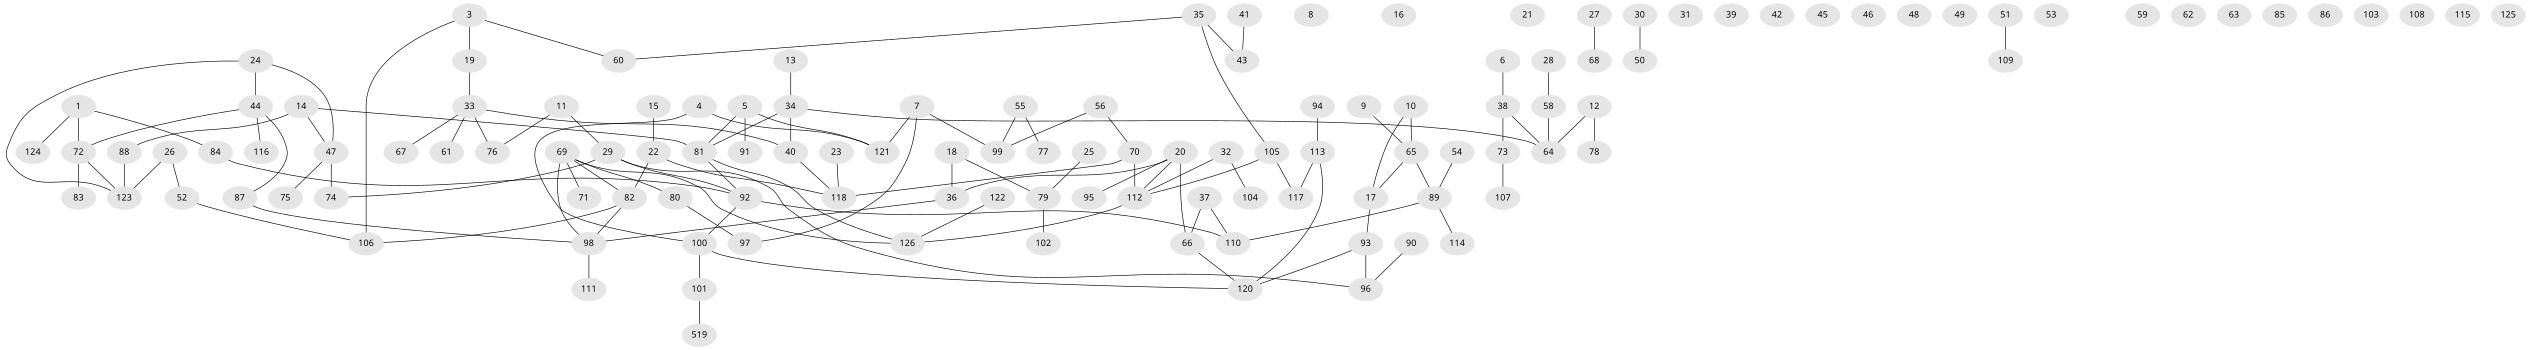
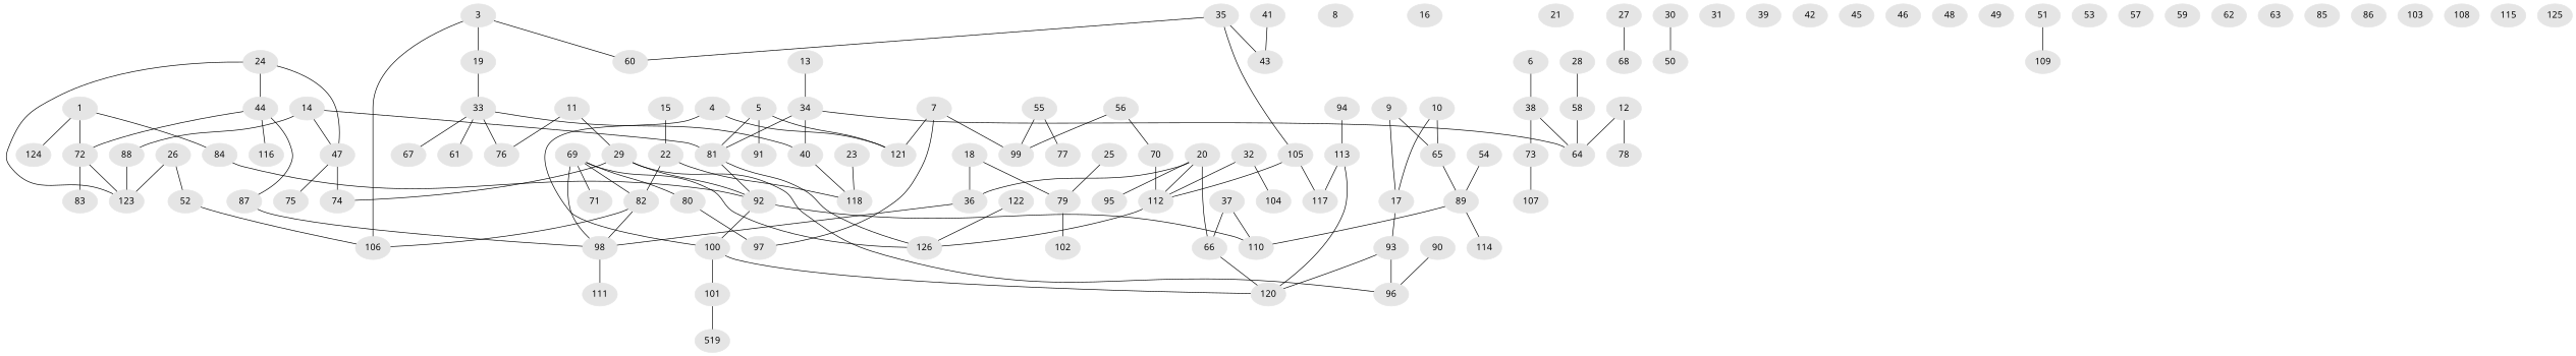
  graph {
    fontname="Noto Sans"
    node [color=gray90 fontname="Noto Sans" style=filled]
    edge [fontname="Noto Sans"]
    1
    72
    84
    124
    123
    83
    92
    52
    106
    3
    19
    60
    33
    4
    100
    121
    120
    101
    5
    81
    91
    126
    6
    38
    64
    73
    7
    97
    99
    8
    9
    17
    65
    93
    89
    10
    11
    29
    76
    74
    96
    12
    78
    13
    34
    40
    14
    47
    88
    75
    15
    22
    82
    118
    16
    18
    36
    79
    98
    102
    61
    67
    20
    66
    95
    112
    21
    23
    24
    44
    87
    116
    25
    26
    27
    68
    28
    58
    110
    30
    50
    31
    32
    104
    35
    43
    105
    117
    111
    37
    107
    39
    41
    42
    45
    46
    48
    49
    51
    109
    53
    54
    114
    55
    77
    56
    70
+   57
    59
    62
    63
    69
    71
    80
    85
    86
    90
    94
    113
    n120 [label=519]
    103
    108
    115
    122
    125
    1 -- 72
    1 -- 84
    1 -- 124
    72 -- 123
    72 -- 83
    84 -- 92
    92 -- 100
    92 -- 110
    52 -- 106
    3 -- 106
    3 -- 19
    3 -- 60
    19 -- 33
    33 -- 76
    33 -- 40
    33 -- 61
    33 -- 67
    4 -- 100
    4 -- 121
    100 -- 120
    100 -- 101
    101 -- n120
    5 -- 121
    5 -- 81
    5 -- 91
    81 -- 92
    81 -- 126
    6 -- 38
    38 -- 64
    38 -- 73
    73 -- 107
    7 -- 121
    7 -- 97
    7 -- 99
-   65 -- 17
+   9 -- 17
    9 -- 65
    17 -- 93
    65 -- 89
    93 -- 120
    93 -- 96
    89 -- 110
    89 -- 114
    10 -- 17
    10 -- 65
    11 -- 29
    11 -- 76
    29 -- 92
    29 -- 74
    29 -- 96
    12 -- 64
    12 -- 78
    13 -- 34
    34 -- 81
    34 -- 64
    34 -- 40
    40 -- 118
    14 -- 81
    14 -- 47
    14 -- 88
    47 -- 74
    47 -- 75
    88 -- 123
    15 -- 22
    22 -- 82
    22 -- 118
    82 -- 106
    82 -- 98
    18 -- 36
    18 -- 79
    36 -- 98
    79 -- 102
    98 -- 111
    20 -- 36
    20 -- 66
    20 -- 95
    20 -- 112
    66 -- 120
    112 -- 126
    23 -- 118
    24 -- 123
    24 -- 47
    24 -- 44
    44 -- 72
    44 -- 87
    44 -- 116
    87 -- 98
    25 -- 79
    26 -- 123
    26 -- 52
    27 -- 68
    28 -- 58
    58 -- 64
    30 -- 50
    32 -- 112
    32 -- 104
    35 -- 60
    35 -- 43
    35 -- 105
    105 -- 112
    105 -- 117
    37 -- 66
    37 -- 110
    41 -- 43
    51 -- 109
    54 -- 89
    55 -- 99
    55 -- 77
    56 -- 99
    56 -- 70
-   70 -- 118
    70 -- 112
    69 -- 126
    69 -- 82
    69 -- 98
    69 -- 71
    69 -- 80
    80 -- 97
    90 -- 96
    94 -- 113
    113 -- 120
    113 -- 117
    122 -- 126
  }
